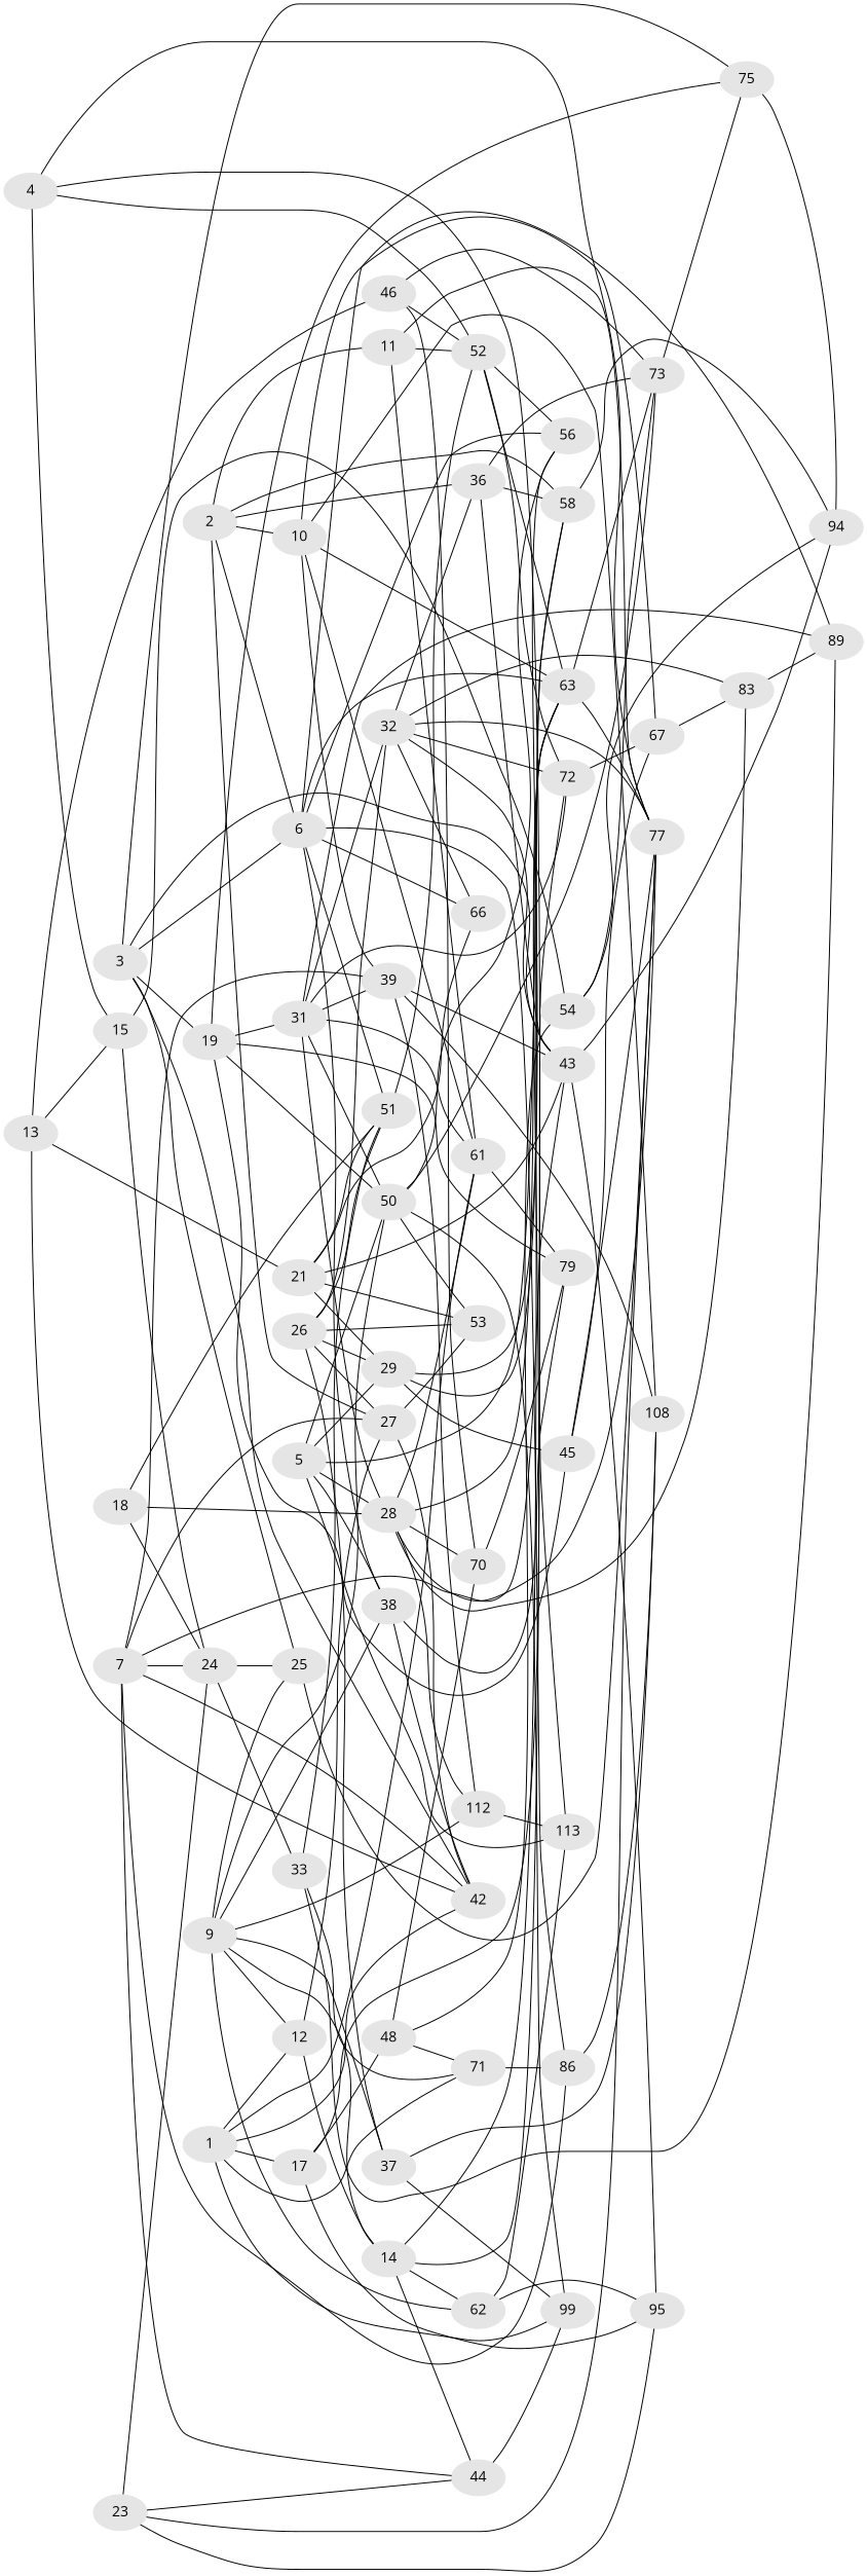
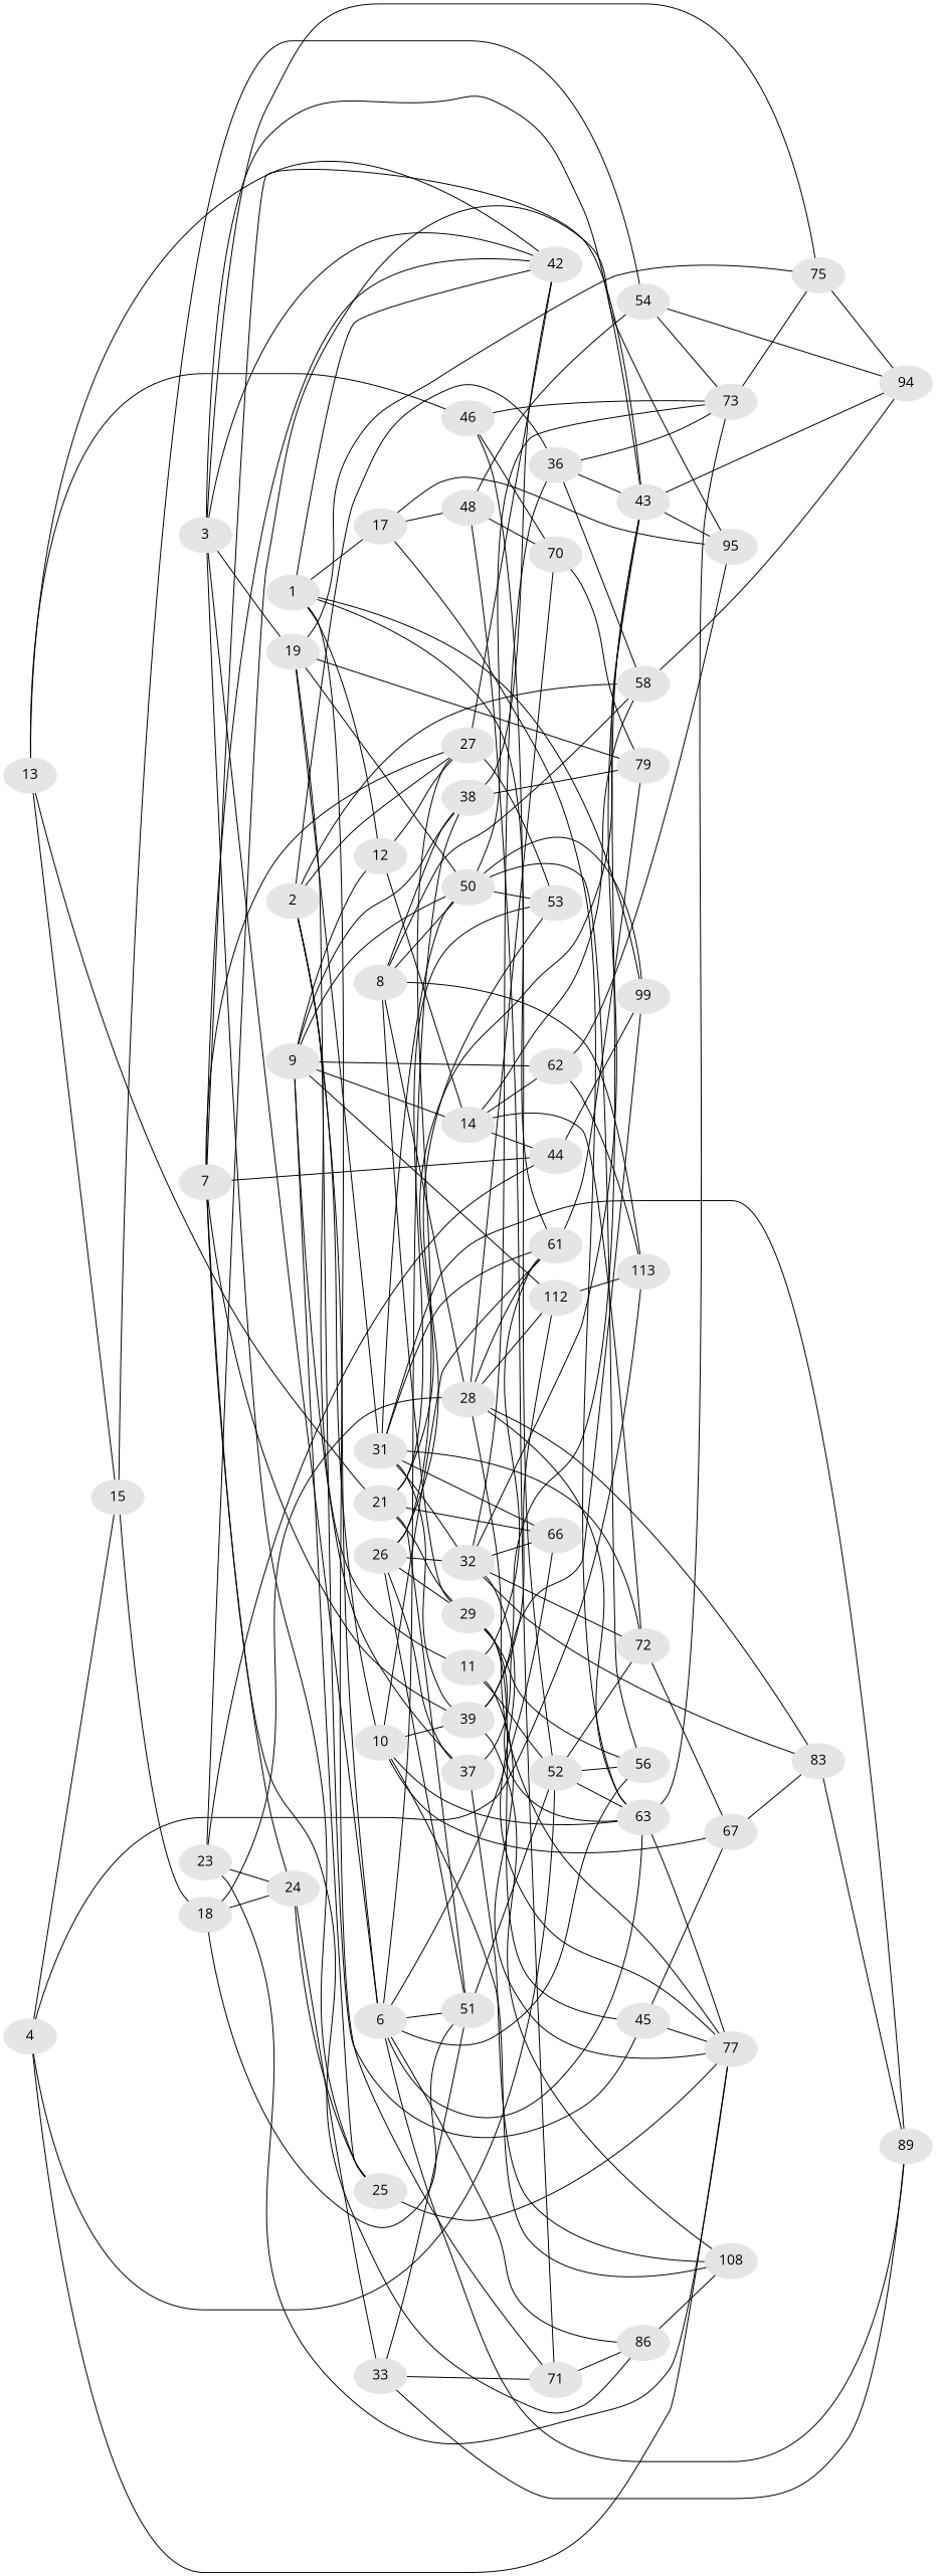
  graph {
    fontname="Open Sans"
    rankdir=LR
    node [color=gray90 fontname="Open Sans" style=filled]
    edge [fontname="Open Sans"]
    1 [super="+40"]
    12
    17
    42 [super="+111"]
    61 [super="+106"]
    71
    99
    27 [super="+41"]
    14 [super="+97"]
    63 [super="+93+101"]
    48
    95
    79
    86
    2 [super="+8"]
    6 [super="+20"]
    10 [super="+30"]
    11
    36 [super="+109"]
    58 [super="+87"]
    38 [super="+105"]
    51 [super="+68"]
    56 [super="+90"]
    66
    89
    39 [super="+102"]
    67
    108
    52 [super="+84+96"]
    77 [super="+91"]
    53
    43 [super="+55"]
    73 [super="+88"]
    94
    3 [super="+78"]
    19 [super="+64"]
    25
    75
    50 [super="+83+76"]
    31 [super="+49+100"]
    45
    4
    15
    113
    18
    54
    72
-   5 [super="+59"]
+   5 [super="+59" label=8]
    28 [super="+47+65"]
    29 [super="+82"]
    112
    70
    n53 [label=83]
    7 [super="+74+107"]
    24 [super="+85"]
    44
    33
    9 [super="+110+57"]
    37
    62
    13
    21 [super="+22"]
    46
    32 [super="+35"]
    23
    26 [super="+69"]
    1 -- 12
    1 -- 17
    1 -- 42
    1 -- 61
    1 -- 71
    1 -- 99
    12 -- 27
    12 -- 14
    17 -- 63
    17 -- 48
    17 -- 95
    61 -- 79
    71 -- 86
    27 -- 42
    27 -- 53
    14 -- 58
    14 -- 72
    14 -- 44
    14 -- 62
    63 -- 77
    63 -- 73
    48 -- 71
    48 -- 54
    48 -- 70
    86 -- 108
    2 -- 27
    2 -- 6
    2 -- 10
    2 -- 11
    2 -- 36
    2 -- 58
    6 -- 63
    6 -- 86
    6 -- 38
    6 -- 51
    6 -- 56 [weight=2]
    6 -- 66
    6 -- 89
    10 -- 61
    10 -- 63
    10 -- 39
    10 -- 67
    10 -- 108
    11 -- 61
    11 -- 52
    11 -- 77
    36 -- 58
    36 -- 43
    36 -- 73
    58 -- 94
    38 -- 42
    38 -- 79
    51 -- 52
    39 -- 108
    39 -- 43
    39 -- 112
    67 -- n53
    52 -- 63
    52 -- 56
    52 -- 72
    43 -- 95
    43 -- 94
    73 -- 75
    3 -- 42
    3 -- 6
    3 -- 43
    3 -- 19
    3 -- 25
    3 -- 75
    19 -- 79
    19 -- 75
    19 -- 50
    19 -- 31
    19 -- 45
    25 -- 77
    75 -- 94
    50 -- 99
    50 -- 56
    50 -- 53
    50 -- 73
    31 -- 61
-   31 -- 28
+   31 -- 66
    31 -- 89
    31 -- 39
    31 -- 50
    31 -- 72
    31 -- 32
    45 -- 67
    45 -- 77
    4 -- 52
    4 -- 77
    4 -- 15
    4 -- 113
-   15 -- 24
+   15 -- 18
    15 -- 54
    18 -- 51
    18 -- 28
    18 -- 24
    54 -- 73
    54 -- 94
    72 -- 67
    5 -- 58 [weight=2]
    5 -- 38 [weight=2]
    5 -- 50
    5 -- 113
    5 -- 28
    5 -- 29
    28 -- 61
    28 -- 63
    28 -- 77
    28 -- 112
    28 -- 70
    28 -- n53
    29 -- 63
    29 -- 56
    29 -- 45
    112 -- 113
    70 -- 79
    n53 -- 89
    7 -- 42
    7 -- 27
    7 -- 86
    7 -- 39
    7 -- 43
    7 -- 24 [weight=2]
    7 -- 44
    24 -- 25
    24 -- 33
    44 -- 99
    33 -- 71
    33 -- 51
    33 -- 89
    9 -- 12
    9 -- 14
    9 -- 38
    9 -- 25
    9 -- 50
    9 -- 112
    9 -- 37
    9 -- 62
    37 -- 99
    37 -- 108
    62 -- 95
    62 -- 113
    13 -- 42
    13 -- 15
    13 -- 21
    13 -- 46
    21 -- 51
    21 -- 66
    21 -- 53
    21 -- 43
    21 -- 29
    46 -- 52
    46 -- 73
    46 -- 70
    32 -- 36
    32 -- 66
    32 -- 77
    32 -- 43
    32 -- 72
    32 -- n53
    23 -- 95
    23 -- 77
    23 -- 24
    23 -- 44
    26 -- 27
    26 -- 51
    26 -- 53
    26 -- 29
    26 -- 37
    26 -- 32
  }
